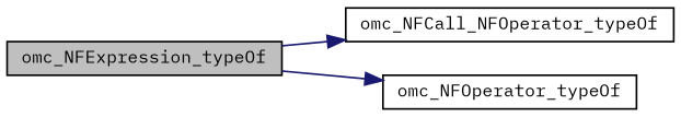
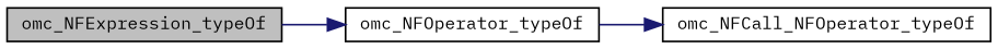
  digraph {
    fontname="IBM Plex Mono"
    rankdir=LR
    node [color=black fillcolor=white fontname="IBM Plex Mono" fontsize=10 shape=record style=filled]
    edge [color=midnightblue fontname="IBM Plex Mono" fontsize=10 labelfontname=Helvetica labelfontsize=10 style=solid]
    n1 [fillcolor=grey75 fontcolor=black height=0.2 label=omc_NFExpression_typeOf width=0.4]
    n2 [height=0.2 label=omc_NFCall_NFOperator_typeOf width=0.4]
    n3 [height=0.2 label=omc_NFOperator_typeOf width=0.4]
-   n1 -> n2
+   n3 -> n2
    n1 -> n3
  }
